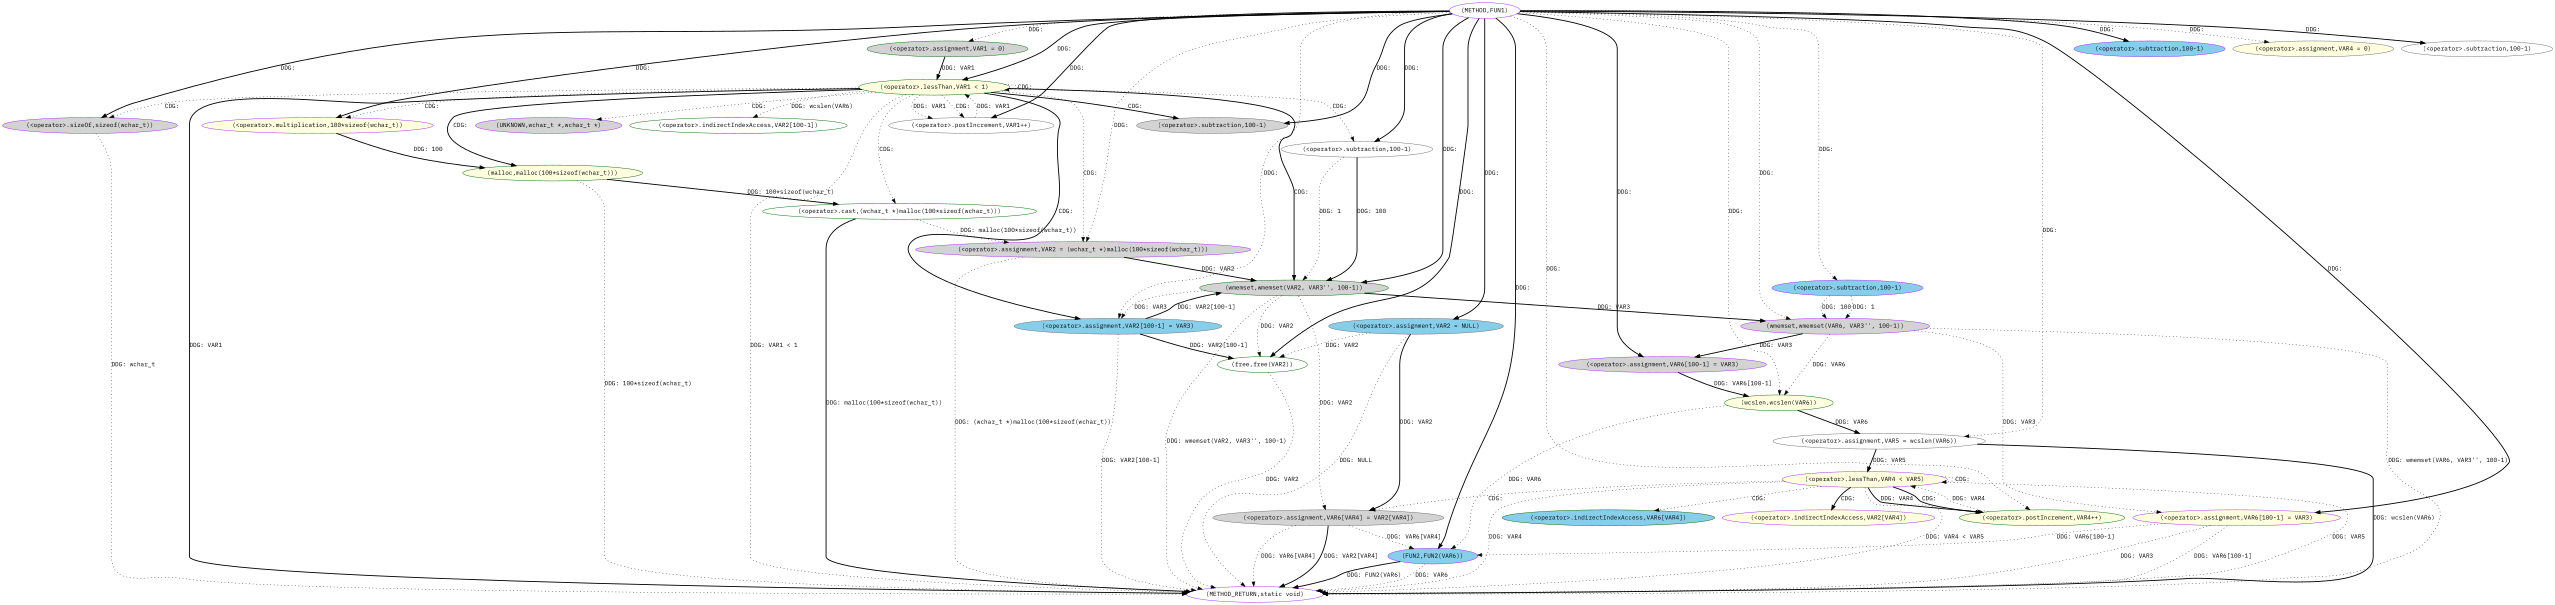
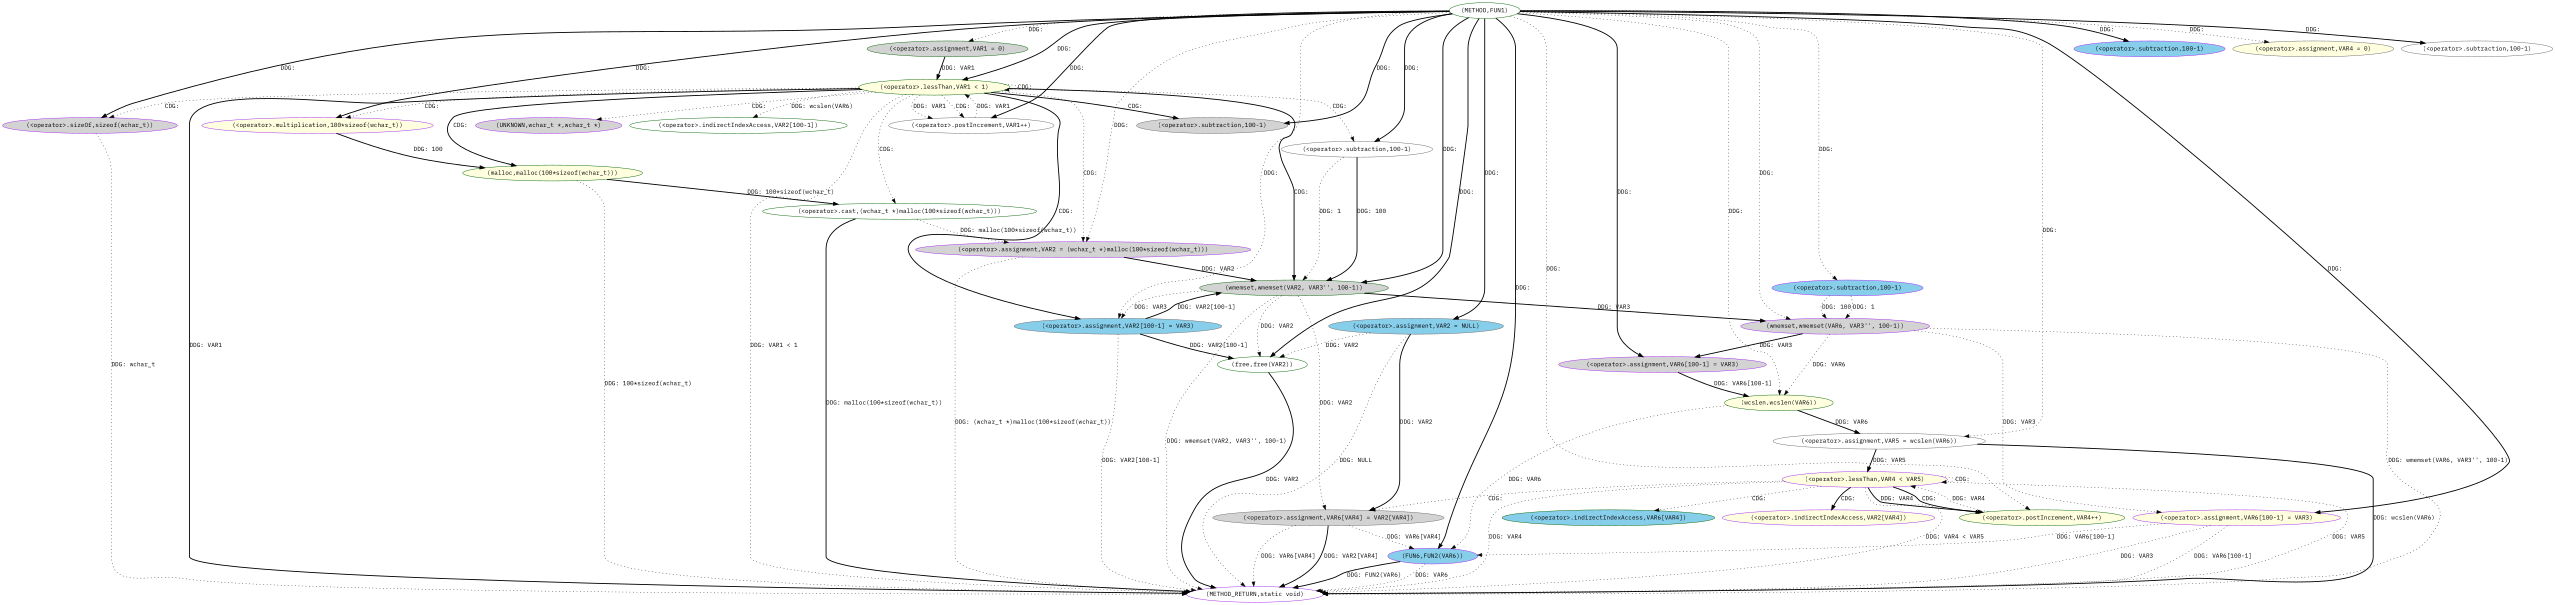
  digraph {
    fontname="IBM Plex Mono"
    node [color=purple fillcolor=white fontname="IBM Plex Mono" style=filled]
    edge [fontname="IBM Plex Mono" style=dotted]
-   n1 [label="(METHOD,FUN1)"]
+   n1 [color=darkgreen label="(METHOD,FUN1)"]
    n2 [color=gray40 fillcolor=skyblue label="(<operator>.assignment,VAR2 = NULL)"]
    n3 [color=darkgreen fillcolor=lightgrey label="(<operator>.assignment,VAR1 = 0)"]
    n4 [color=darkgreen fillcolor=lightyellow label="(<operator>.lessThan,VAR1 < 1)"]
    n5 [color=gray40 label="(<operator>.postIncrement,VAR1++)"]
    n6 [fillcolor=lightgrey label="(<operator>.assignment,VAR2 = (wchar_t *)malloc(100*sizeof(wchar_t)))"]
    n7 [fillcolor=lightyellow label="(<operator>.multiplication,100*sizeof(wchar_t))"]
    n8 [fillcolor=lightgrey label="(<operator>.sizeOf,sizeof(wchar_t))"]
    n9 [color=darkgreen fillcolor=lightgrey label="(wmemset,wmemset(VAR2, VAR3'', 100-1))"]
    n10 [color=gray40 label="(<operator>.subtraction,100-1)"]
    n11 [color=gray40 fillcolor=skyblue label="(<operator>.assignment,VAR2[100-1] = VAR3)"]
    n12 [color=gray40 fillcolor=lightgrey label="(<operator>.subtraction,100-1)"]
    n13 [fillcolor=lightgrey label="(wmemset,wmemset(VAR6, VAR3'', 100-1))"]
    n14 [fillcolor=skyblue label="(<operator>.subtraction,100-1)"]
    n15 [fillcolor=lightgrey label="(<operator>.assignment,VAR6[100-1] = VAR3)"]
    n16 [fillcolor=skyblue label="(<operator>.subtraction,100-1)"]
    n17 [color=gray40 label="(<operator>.assignment,VAR5 = wcslen(VAR6))"]
    n18 [color=darkgreen fillcolor=lightyellow label="(wcslen,wcslen(VAR6))"]
    n19 [color=gray40 fillcolor=lightyellow label="(<operator>.assignment,VAR4 = 0)"]
    n20 [color=darkgreen fillcolor=lightyellow label="(<operator>.postIncrement,VAR4++)"]
    n21 [fillcolor=lightyellow label="(<operator>.assignment,VAR6[100-1] = VAR3)"]
    n22 [color=gray40 label="(<operator>.subtraction,100-1)"]
-   n23 [fillcolor=skyblue label="(FUN2,FUN2(VAR6))"]
+   n23 [fillcolor=skyblue label="(FUN6,FUN2(VAR6))"]
    n24 [color=darkgreen label="(free,free(VAR2))"]
    n25 [label="(METHOD_RETURN,static void)"]
    n26 [color=gray40 fillcolor=lightgrey label="(<operator>.assignment,VAR6[VAR4] = VAR2[VAR4])"]
    n27 [color=darkgreen label="(<operator>.cast,(wchar_t *)malloc(100*sizeof(wchar_t)))"]
    n28 [color=darkgreen fillcolor=lightyellow label="(malloc,malloc(100*sizeof(wchar_t)))"]
    n29 [fillcolor=lightgrey label="(UNKNOWN,wchar_t *,wchar_t *)"]
    n30 [color=darkgreen label="(<operator>.indirectIndexAccess,VAR2[100-1])"]
    n31 [fillcolor=lightyellow label="(<operator>.lessThan,VAR4 < VAR5)"]
    n32 [color=darkgreen fillcolor=skyblue label="(<operator>.indirectIndexAccess,VAR6[VAR4])"]
    n33 [fillcolor=lightyellow label="(<operator>.indirectIndexAccess,VAR2[VAR4])"]
    n1 -> n2 [label="DDG: " style=bold]
    n1 -> n3 [label="DDG: "]
    n1 -> n4 [label="DDG: " style=bold]
    n1 -> n5 [label="DDG: " style=bold]
    n1 -> n6 [label="DDG: "]
    n1 -> n7 [label="DDG: " style=bold]
    n1 -> n8 [label="DDG: " style=bold]
    n1 -> n9 [label="DDG: " style=bold]
    n1 -> n10 [label="DDG: " style=bold]
    n1 -> n11 [label="DDG: "]
    n1 -> n12 [label="DDG: " style=bold]
    n1 -> n13 [label="DDG: "]
    n1 -> n14 [label="DDG: "]
    n1 -> n15 [label="DDG: " style=bold]
    n1 -> n16 [label="DDG: " style=bold]
    n1 -> n17 [label="DDG: "]
    n1 -> n18 [label="DDG: "]
    n1 -> n19 [label="DDG: "]
    n1 -> n20 [label="DDG: "]
    n1 -> n21 [label="DDG: " style=bold]
    n1 -> n22 [label="DDG: " style=bold]
    n1 -> n23 [label="DDG: " style=bold]
    n1 -> n24 [label="DDG: " style=bold]
    n2 -> n24 [label="DDG: VAR2"]
    n2 -> n25 [label="DDG: NULL"]
    n2 -> n26 [label="DDG: VAR2" style=bold]
    n3 -> n4 [label="DDG: VAR1" style=bold]
    n4 -> n4 [label="CDG: "]
    n4 -> n5 [label="DDG: VAR1"]
    n4 -> n5 [label="CDG: "]
    n4 -> n6 [label="CDG: "]
    n4 -> n7 [label="CDG: "]
    n4 -> n8 [label="CDG: "]
    n4 -> n9 [label="CDG: " style=bold]
    n4 -> n10 [label="CDG: "]
    n4 -> n11 [label="CDG: " style=bold]
    n4 -> n12 [label="CDG: " style=bold]
    n4 -> n25 [label="DDG: VAR1" style=bold]
    n4 -> n25 [label="DDG: VAR1 < 1"]
    n4 -> n27 [label="CDG: "]
    n4 -> n28 [label="CDG: " style=bold]
    n4 -> n29 [label="CDG: "]
    n4 -> n30 [label="DDG: wcslen(VAR6)"]
    n5 -> n4 [label="DDG: VAR1"]
    n6 -> n9 [label="DDG: VAR2" style=bold]
    n6 -> n25 [label="DDG: (wchar_t *)malloc(100*sizeof(wchar_t))"]
    n7 -> n28 [label="DDG: 100" style=bold]
    n8 -> n25 [label="DDG: wchar_t"]
    n9 -> n11 [label="DDG: VAR3"]
    n9 -> n13 [label="DDG: VAR3" style=bold]
    n9 -> n24 [label="DDG: VAR2"]
    n9 -> n25 [label="DDG: wmemset(VAR2, VAR3'', 100-1)"]
    n9 -> n26 [label="DDG: VAR2"]
    n10 -> n9 [label="DDG: 100" style=bold]
    n10 -> n9 [label="DDG: 1"]
    n11 -> n9 [label="DDG: VAR2[100-1]" style=bold]
    n11 -> n24 [label="DDG: VAR2[100-1]" style=bold]
    n11 -> n25 [label="DDG: VAR2[100-1]"]
    n13 -> n15 [label="DDG: VAR3" style=bold]
    n13 -> n18 [label="DDG: VAR6"]
    n13 -> n21 [label="DDG: VAR3"]
    n13 -> n25 [label="DDG: wmemset(VAR6, VAR3'', 100-1)"]
    n14 -> n13 [label="DDG: 100"]
    n14 -> n13 [label="DDG: 1"]
    n15 -> n18 [label="DDG: VAR6[100-1]" style=bold]
    n17 -> n25 [label="DDG: wcslen(VAR6)" style=bold]
    n17 -> n31 [label="DDG: VAR5" style=bold]
    n18 -> n17 [label="DDG: VAR6" style=bold]
    n18 -> n23 [label="DDG: VAR6"]
    n20 -> n31 [label="DDG: VAR4"]
    n21 -> n23 [label="DDG: VAR6[100-1]"]
    n21 -> n25 [label="DDG: VAR6[100-1]"]
    n21 -> n25 [label="DDG: VAR3"]
    n23 -> n25 [label="DDG: VAR6"]
    n23 -> n25 [label="DDG: FUN2(VAR6)" style=bold]
-   n24 -> n25 [label="DDG: VAR2"]
+   n24 -> n25 [label="DDG: VAR2" style=bold]
    n26 -> n23 [label="DDG: VAR6[VAR4]"]
    n26 -> n25 [label="DDG: VAR6[VAR4]"]
    n26 -> n25 [label="DDG: VAR2[VAR4]" style=bold]
    n27 -> n6 [label="DDG: malloc(100*sizeof(wchar_t))"]
    n27 -> n25 [label="DDG: malloc(100*sizeof(wchar_t))" style=bold]
    n28 -> n25 [label="DDG: 100*sizeof(wchar_t)"]
    n28 -> n27 [label="DDG: 100*sizeof(wchar_t)" style=bold]
    n31 -> n20 [label="DDG: VAR4" style=bold]
    n31 -> n20 [label="CDG: " style=bold]
    n31 -> n25 [label="DDG: VAR4 < VAR5"]
    n31 -> n25 [label="DDG: VAR5"]
    n31 -> n25 [label="DDG: VAR4"]
    n31 -> n26 [label="CDG: "]
    n31 -> n31 [label="CDG: "]
    n31 -> n32 [label="CDG: "]
    n31 -> n33 [label="CDG: " style=bold]
  }
